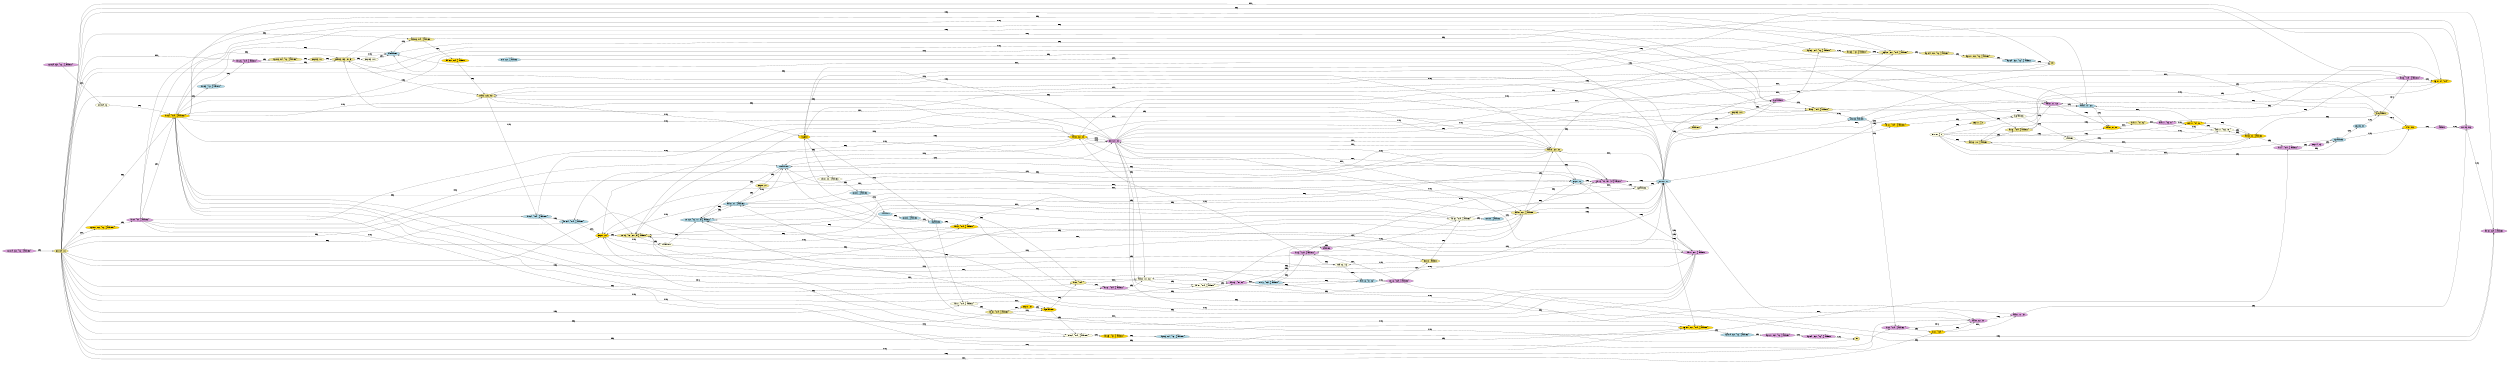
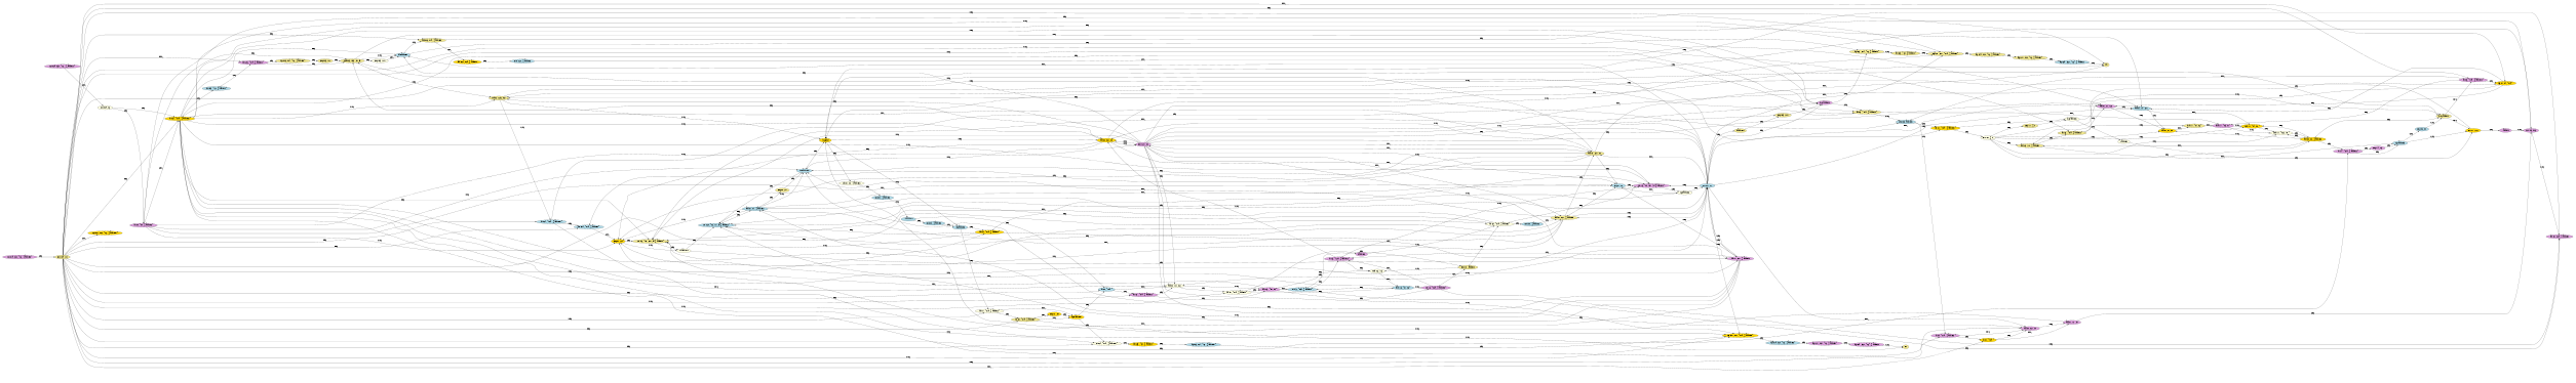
  digraph {
    rankdir=LR
    node [fillcolor=khaki style=filled]
    n1 [fillcolor=plum label="stp x29 , x30 , [ sp , #- address ]!"]
    n2 [fillcolor=lightyellow label="mov x29 , sp"]
    n3 [fillcolor=gold label="ldr x21 , [ x19 , # address ]"]
    n4 [fillcolor=plum label="stp x19 , x20 , [ sp , # address ]"]
    n5 [label="mov x19 , x0"]
    n6 [fillcolor=gold label="stp x21 , x22 , [ sp , # address ]"]
    n7 [fillcolor=plum label="ldr x25 , [ x19 , # address ]"]
    n8 [label="add x23 , x19 , # address"]
    n9 [label="stp x21 , x21 , [ x19 , # address ]"]
    n10 [label="ldr x5 , [ x19 , # address ]"]
    n11 [fillcolor=gold label="ldr w1 , [ x19 , # address ]"]
    n12 [fillcolor=gold label="ldp x1 , x4 , [ x19 ]"]
    n13 [fillcolor=plum label="ldr x0 , [ x19 , # address ]"]
    n14 [fillcolor=gold label="ldr x1 , [ x19 ]"]
    n15 [label="ldr x6 , [ x19 , # address ]"]
    n16 [fillcolor=plum label="ldr w4 , [ x19 , # address ]"]
-   n17 [label="ldr x0 , [ x19 ]"]
+   n17 [fillcolor=lightblue label="ldr x0 , [ x19 ]"]
    n18 [fillcolor=plum label="ldr x2 , [ x19 , # address ]"]
    n19 [fillcolor=lightyellow label="ldr x1 , [ x19 , # address ]"]
    n20 [fillcolor=lightyellow label="ldr x2 , [ x19 , # address ]"]
    n21 [fillcolor=lightyellow label="ldr x1 , [ x19 , # address ]"]
    n22 [fillcolor=gold label="ldr x2 , [ x19 , # address ]"]
    n23 [fillcolor=plum label="ldr x5 , [ x19 , # address ]"]
    n24 [fillcolor=lightblue label="str x24 , [ x19 , # address ]"]
    n25 [label="ldr x0 , [ x19 , # address ]"]
    n26 [fillcolor=lightyellow label="str x24 , [ x19 , # address ]"]
    n27 [fillcolor=gold label="stp x21 , x21 , [ x19 , # address ]"]
    n28 [fillcolor=lightblue label="ldr x24 , [ x19 , # address ]"]
    n29 [fillcolor=plum label="ldr x0 , [ x0 , # address ]"]
    n30 [fillcolor=lightblue label="str x25 , [ sp , # address ]"]
    n31 [fillcolor=lightblue label="b.le address"]
    n32 [fillcolor=plum label="add x0 , x21 , x0"]
    n33 [fillcolor=plum label="add x1 , x1 , x21"]
    n34 [fillcolor=lightblue label="add x4 , x4 , x21"]
    n35 [fillcolor=lightyellow label="add x0 , x0 , x21"]
    n36 [label="add x1 , x21 , # address"]
    n37 [label="add x0 , x21 , x0"]
    n38 [label="str w3 , [ x2 , x21 , lsl # address ]"]
    n39 [fillcolor=plum label="add x1 , x21 , # address"]
    n40 [fillcolor=gold label="add x0 , x21 , x0"]
    n41 [fillcolor=plum label="str w3 , [ x2 , x21 , lsl # address ]"]
    n42 [fillcolor=plum label="b.gt address"]
    n43 [label="sub x2 , x25 , x21"]
    n44 [label="csel x25 , x25 , x0 , le"]
    n45 [label="stp x23 , x24 , [ sp , # address ]"]
    n46 [fillcolor=gold label="add x22 , x29 , # address"]
    n47 [fillcolor=plum label="mov x3 , x23"]
    n48 [label="ldp x19 , x20 , [ sp , # address ]"]
    n49 [fillcolor=plum label="ldrb w1 , [ x5 , x1 ]"]
    n50 [fillcolor=lightblue label="cbnz x5 , address"]
    n51 [fillcolor=lightyellow label="mov x0 , # 0"]
    n52 [fillcolor=lightyellow label="b.gt address"]
    n53 [label="add w3 , w0 , # address"]
    n54 [fillcolor=plum label="add x1 , x1 , x0"]
    n55 [label="ldrb w1 , [ x1 , x6 ]"]
    n56 [fillcolor=lightblue label="b.gt address"]
    n57 [fillcolor=plum label="cmp w4 , w3"]
    n58 [fillcolor=plum label="ldrb w3 , [ x0 , x2 ]"]
    n59 [label="cbnz x1 , address"]
    n60 [fillcolor=lightblue label="ldrb w3 , [ x1 , x3 ]"]
    n61 [fillcolor=lightblue label="mov x0 , # address"]
    n62 [fillcolor=lightblue label="str w20 , [ x2 , x1 , lsl # address ]"]
    n63 [fillcolor=gold label="b.ge address"]
    n64 [fillcolor=gold label="cmp x1 , x0"]
    n65 [fillcolor=gold label="cmp x1 , x0"]
    n66 [label=ret]
    n67 [fillcolor=gold label="ldr x25 , [ sp , # address ]"]
    n68 [fillcolor=lightblue label="ldp x19 , x20 , [ sp , # address ]"]
    n69 [label=ret]
    n70 [fillcolor=lightblue label="cmp x1 , x0"]
    n71 [fillcolor=lightblue label="b.ne address"]
    n72 [fillcolor=plum label="mov x21 , x0"]
    n73 [fillcolor=lightyellow label="cmp x25 , x21"]
    n74 [fillcolor=lightyellow label="b.lt address"]
    n75 [fillcolor=lightyellow label="b.ge address"]
    n76 [label="cmp x25 , x21"]
    n77 [label="ldp x23 , x24 , [ sp , # address ]"]
    n78 [fillcolor=gold label="add x1 , x1 , x0"]
    n79 [fillcolor=gold label="strb w1 , [ x4 , x0 ]"]
    n80 [fillcolor=lightblue label="mov x21 , x1"]
    n81 [fillcolor=lightblue label="add x1 , x1 , # address"]
    n82 [fillcolor=plum label="ldr w3 , [ x29 , # address ]"]
    n83 [label="b.eq address"]
    n84 [fillcolor=gold label="bl symbol"]
    n85 [label="cmp x25 , x0"]
    n86 [label="ldr x25 , [ sp , # address ]"]
    n87 [fillcolor=lightblue label="mov w20 , # address"]
    n88 [fillcolor=plum label="add x0 , x29 , # address"]
    n89 [label="ldp x21 , x22 , [ sp , # address ]"]
    n90 [fillcolor=lightblue label="ldp x29 , x30 , [ sp ] , # address"]
    n91 [fillcolor=lightyellow label="strb w1 , [ x22 , x0 ]"]
    n92 [label="cmp w1 , # 0"]
    n93 [fillcolor=gold label="add x0 , x0 , # address"]
    n94 [fillcolor=lightyellow label="b address"]
-   n95 [fillcolor=gold label="lsl x1 , x22"]
+   n95 [fillcolor=gold label="mov x1 , x22"]
    n96 [fillcolor=plum label="b address"]
    n97 [fillcolor=lightblue label="b.eq address"]
    n98 [fillcolor=lightyellow label="sub x1 , x0 , # address"]
    n99 [fillcolor=lightblue label="cmp x2 , x0"]
    n100 [fillcolor=plum label="str w3 , [ x29 , # address ]"]
    n101 [fillcolor=lightyellow label="uxtb w3 , w3"]
    n102 [fillcolor=lightblue label="str w3 , [ x29 , # address ]"]
    n103 [fillcolor=plum label="b address"]
    n104 [fillcolor=lightblue label="cmn x0 , # address"]
    n105 [label="b address"]
    n106 [label="cmp x0 , x1"]
    n107 [fillcolor=lightblue label="ldp x23 , x24 , [ sp , # address ]"]
    n108 [fillcolor=lightblue label="cmn x1 , # address"]
    n109 [fillcolor=lightblue label="b.hi address"]
    n110 [fillcolor=plum label="ldp x21 , x22 , [ sp , # address ]"]
    n111 [fillcolor=plum label="ldp x29 , x30 , [ sp ] , # address"]
    n1 -> n2 [label=CFG]
    n2 -> n3 [label=CFG]
    n3 -> n9 [label=DFG]
    n3 -> n27 [label=DFG]
    n3 -> n30 [label=CFG]
    n3 -> n31 [label=DFG]
    n3 -> n32 [label=DFG]
    n3 -> n33 [label=DFG]
    n3 -> n34 [label=DFG]
    n3 -> n35 [label=DFG]
    n3 -> n36 [label=DFG]
    n3 -> n37 [label=DFG]
    n3 -> n38 [label=DFG]
    n3 -> n39 [label=DFG]
    n3 -> n40 [label=DFG]
    n3 -> n41 [label=DFG]
    n3 -> n42 [label=DFG]
    n3 -> n43 [label=DFG]
    n4 -> n5 [label=CFG]
    n5 -> n3 [label=DFG]
    n5 -> n6 [label=CFG]
    n5 -> n7 [label=DFG]
    n5 -> n8 [label=DFG]
    n5 -> n9 [label=DFG]
    n5 -> n10 [label=DFG]
    n5 -> n11 [label=DFG]
    n5 -> n12 [label=DFG]
    n5 -> n13 [label=DFG]
    n5 -> n14 [label=DFG]
    n5 -> n15 [label=DFG]
    n5 -> n16 [label=DFG]
    n5 -> n17 [label=DFG]
    n5 -> n18 [label=DFG]
    n5 -> n19 [label=DFG]
    n5 -> n20 [label=DFG]
    n5 -> n21 [label=DFG]
    n5 -> n22 [label=DFG]
    n5 -> n23 [label=DFG]
    n5 -> n24 [label=DFG]
    n5 -> n25 [label=DFG]
    n5 -> n26 [label=DFG]
    n5 -> n27 [label=DFG]
    n5 -> n28 [label=DFG]
-   n6 -> n29 [label=CFG]
+   n2 -> n29 [label=CFG]
    n7 -> n44 [label=DFG]
    n7 -> n45 [label=CFG]
    n8 -> n46 [label=CFG]
    n8 -> n47 [label=DFG]
    n9 -> n48 [label=CFG]
    n10 -> n43 [label=CFG]
    n10 -> n49 [label=DFG]
    n10 -> n50 [label=DFG]
+   n11 -> n51 [label=CFG]
    n11 -> n52 [label=DFG]
    n12 -> n33 [label=DFG]
    n12 -> n34 [label=DFG]
    n12 -> n53 [label=CFG]
    n13 -> n14 [label=CFG]
    n13 -> n32 [label=DFG]
    n14 -> n32 [label=CFG]
    n14 -> n54 [label=DFG]
    n15 -> n33 [label=CFG]
    n15 -> n55 [label=DFG]
    n16 -> n56 [label=DFG]
    n16 -> n57 [label=CFG]
    n17 -> n18 [label=CFG]
    n17 -> n35 [label=DFG]
    n18 -> n35 [label=CFG]
    n18 -> n58 [label=DFG]
    n19 -> n58 [label=CFG]
    n19 -> n59 [label=DFG]
    n19 -> n60 [label=DFG]
    n20 -> n38 [label=DFG]
    n20 -> n41 [label=DFG]
    n20 -> n61 [label=CFG]
    n20 -> n62 [label=DFG]
    n21 -> n25 [label=CFG]
    n21 -> n63 [label=DFG]
    n22 -> n38 [label=DFG]
    n22 -> n39 [label=CFG]
    n22 -> n41 [label=DFG]
    n22 -> n62 [label=DFG]
    n23 -> n12 [label=CFG]
    n23 -> n49 [label=DFG]
    n23 -> n50 [label=DFG]
    n24 -> n64 [label=CFG]
    n25 -> n63 [label=DFG]
    n25 -> n65 [label=CFG]
    n25 -> n66 [label=DFG]
    n26 -> n67 [label=CFG]
    n27 -> n68 [label=CFG]
    n28 -> n24 [label=DFG]
    n28 -> n26 [label=DFG]
    n28 -> n50 [label=CFG]
    n29 -> n3 [label=CFG]
    n29 -> n44 [label=DFG]
    n29 -> n64 [label=DFG]
    n29 -> n69 [label=DFG]
    n29 -> n70 [label=DFG]
    n29 -> n71 [label=DFG]
    n29 -> n72 [label=DFG]
    n30 -> n7 [label=CFG]
    n31 -> n8 [label=CFG]
    n31 -> n77 [label=CFG]
    n32 -> n54 [label=DFG]
    n33 -> n34 [label=CFG]
    n33 -> n78 [label=DFG]
    n34 -> n78 [label=CFG]
    n34 -> n79 [label=DFG]
    n35 -> n19 [label=CFG]
    n35 -> n58 [label=DFG]
    n36 -> n37 [label=CFG]
    n36 -> n62 [label=DFG]
    n36 -> n64 [label=DFG]
    n36 -> n70 [label=DFG]
    n36 -> n71 [label=DFG]
    n36 -> n80 [label=DFG]
    n36 -> n81 [label=DFG]
    n37 -> n24 [label=CFG]
    n37 -> n44 [label=DFG]
    n37 -> n64 [label=DFG]
    n37 -> n69 [label=DFG]
    n37 -> n70 [label=DFG]
    n37 -> n71 [label=DFG]
    n37 -> n72 [label=DFG]
    n38 -> n74 [label=CFG]
    n39 -> n62 [label=DFG]
    n39 -> n64 [label=DFG]
    n39 -> n70 [label=DFG]
    n39 -> n71 [label=DFG]
    n39 -> n80 [label=DFG]
    n39 -> n81 [label=DFG]
    n39 -> n82 [label=CFG]
    n40 -> n44 [label=DFG]
    n40 -> n64 [label=DFG]
    n40 -> n69 [label=DFG]
    n40 -> n70 [label=DFG]
    n40 -> n71 [label=DFG]
    n40 -> n72 [label=DFG]
    n41 -> n75 [label=CFG]
    n42 -> n10 [label=CFG]
    n42 -> n77 [label=CFG]
    n43 -> n28 [label=CFG]
    n43 -> n83 [label=DFG]
    n43 -> n84 [label=DFG]
    n44 -> n31 [label=DFG]
    n44 -> n42 [label=DFG]
    n44 -> n43 [label=DFG]
    n44 -> n73 [label=CFG]
    n45 -> n85 [label=CFG]
-   n46 -> n43 [label=CFG]
+   n46 -> n87 [label=CFG]
    n47 -> n84 [label=DFG]
    n47 -> n88 [label=CFG]
    n48 -> n89 [label=CFG]
    n49 -> n79 [label=DFG]
    n49 -> n91 [label=DFG]
    n50 -> n11 [label=CFG]
    n50 -> n13 [label=CFG]
    n51 -> n53 [label=DFG]
    n51 -> n78 [label=DFG]
    n51 -> n79 [label=DFG]
    n51 -> n83 [label=DFG]
    n51 -> n91 [label=DFG]
    n51 -> n92 [label=CFG]
    n51 -> n93 [label=DFG]
    n52 -> n12 [label=CFG]
    n52 -> n94 [label=CFG]
    n53 -> n15 [label=CFG]
    n53 -> n56 [label=DFG]
    n54 -> n47 [label=CFG]
    n54 -> n84 [label=DFG]
    n55 -> n49 [label=DFG]
    n56 -> n95 [label=CFG]
    n56 -> n99 [label=CFG]
    n57 -> n56 [label=CFG]
    n58 -> n38 [label=DFG]
    n58 -> n100 [label=DFG]
    n58 -> n101 [label=DFG]
    n58 -> n102 [label=DFG]
    n59 -> n20 [label=CFG]
    n59 -> n101 [label=CFG]
    n60 -> n38 [label=DFG]
    n60 -> n100 [label=DFG]
    n60 -> n102 [label=DFG]
    n61 -> n36 [label=CFG]
    n62 -> n81 [label=CFG]
    n63 -> n17 [label=CFG]
    n63 -> n26 [label=CFG]
    n64 -> n38 [label=CFG]
    n64 -> n74 [label=DFG]
    n65 -> n63 [label=CFG]
    n67 -> n107 [label=CFG]
    n68 -> n110 [label=CFG]
    n70 -> n41 [label=CFG]
    n70 -> n75 [label=DFG]
    n71 -> n62 [label=CFG]
-   n71 -> n72 [label=CFG]
+   n71 -> n84 [label=CFG]
    n72 -> n9 [label=DFG]
    n72 -> n27 [label=DFG]
    n72 -> n31 [label=DFG]
    n72 -> n32 [label=DFG]
    n72 -> n33 [label=DFG]
    n72 -> n34 [label=DFG]
    n72 -> n35 [label=DFG]
    n72 -> n36 [label=DFG]
    n72 -> n37 [label=DFG]
    n72 -> n38 [label=DFG]
    n72 -> n39 [label=DFG]
    n72 -> n40 [label=DFG]
    n72 -> n41 [label=DFG]
    n72 -> n42 [label=DFG]
    n72 -> n43 [label=DFG]
    n72 -> n76 [label=CFG]
    n73 -> n31 [label=CFG]
    n74 -> n62 [label=CFG]
    n74 -> n80 [label=CFG]
    n75 -> n62 [label=CFG]
    n75 -> n80 [label=CFG]
    n76 -> n42 [label=CFG]
    n77 -> n86 [label=CFG]
    n78 -> n55 [label=DFG]
    n79 -> n91 [label=CFG]
    n80 -> n9 [label=DFG]
    n80 -> n27 [label=DFG]
    n80 -> n31 [label=DFG]
    n80 -> n32 [label=DFG]
    n80 -> n33 [label=DFG]
    n80 -> n34 [label=DFG]
    n80 -> n35 [label=DFG]
    n80 -> n36 [label=DFG]
    n80 -> n37 [label=DFG]
    n80 -> n38 [label=DFG]
    n80 -> n39 [label=DFG]
    n80 -> n40 [label=DFG]
    n80 -> n41 [label=DFG]
    n80 -> n42 [label=DFG]
    n80 -> n43 [label=DFG]
    n80 -> n105 [label=CFG]
    n81 -> n62 [label=DFG]
    n81 -> n64 [label=DFG]
    n81 -> n70 [label=DFG]
    n81 -> n71 [label=DFG]
    n81 -> n80 [label=DFG]
    n81 -> n106 [label=CFG]
    n82 -> n40 [label=CFG]
    n82 -> n41 [label=DFG]
    n82 -> n101 [label=DFG]
    n83 -> n23 [label=CFG]
    n83 -> n95 [label=CFG]
    n84 -> n40 [label=DFG]
    n84 -> n97 [label=DFG]
    n84 -> n98 [label=DFG]
    n85 -> n44 [label=CFG]
    n86 -> n9 [label=CFG]
    n87 -> n10 [label=CFG]
    n88 -> n84 [label=DFG]
    n89 -> n90 [label=CFG]
    n90 -> n69 [label=CFG]
    n91 -> n93 [label=CFG]
    n92 -> n52 [label=CFG]
    n93 -> n16 [label=CFG]
    n93 -> n53 [label=DFG]
    n93 -> n78 [label=DFG]
    n93 -> n79 [label=DFG]
    n93 -> n83 [label=DFG]
    n93 -> n91 [label=DFG]
    n94 -> n95 [label=CFG]
    n95 -> n84 [label=DFG]
    n95 -> n96 [label=CFG]
    n96 -> n47 [label=CFG]
    n97 -> n21 [label=CFG]
    n97 -> n22 [label=CFG]
    n98 -> n108 [label=DFG]
    n99 -> n83 [label=CFG]
    n100 -> n59 [label=CFG]
    n100 -> n82 [label=DFG]
    n100 -> n88 [label=DFG]
    n101 -> n60 [label=DFG]
    n102 -> n82 [label=DFG]
    n102 -> n88 [label=DFG]
    n102 -> n103 [label=CFG]
    n103 -> n20 [label=CFG]
    n104 -> n97 [label=CFG]
    n105 -> n76 [label=CFG]
    n106 -> n71 [label=CFG]
    n107 -> n27 [label=CFG]
    n108 -> n109 [label=DFG]
    n109 -> n17 [label=CFG]
    n109 -> n104 [label=CFG]
    n110 -> n111 [label=CFG]
    n111 -> n66 [label=CFG]
  }
